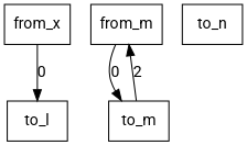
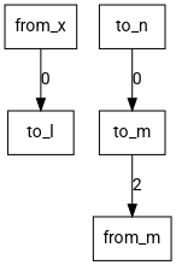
  digraph {
    fontname=Roboto
    rankdir=TB
    node [fillcolor=white fontname=Roboto shape=box style=filled]
    edge [fontname=Roboto]
    n1 [label=<from_x>]
    n2 [label=<to_l>]
    n3 [label=<from_m>]
    n4 [label=<to_m>]
    n5 [label=<to_n>]
    n1 -> n2 [label=0]
-   n3 -> n4 [label=0]
+   n5 -> n4 [label=0]
    n4 -> n3 [label=2]
  }
